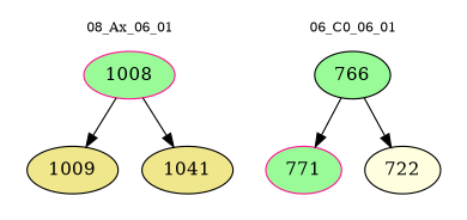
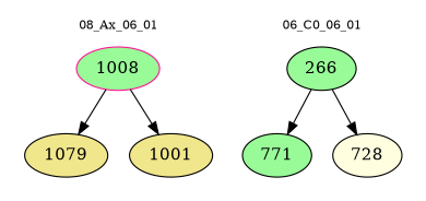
  digraph {
    node [color=black fillcolor=palegreen style=filled]
    edge [color=black]
-   n1 [fillcolor=khaki label=1009]
+   n1 [fillcolor=khaki label=1079]
    n2 [color=deeppink label=1008]
-   n3 [fillcolor=khaki label=1041]
-   n4 [label=766]
-   n5 [color=deeppink label=771]
-   n6 [fillcolor=lightyellow label=722]
+   n3 [fillcolor=khaki label=1001]
+   n4 [label=266]
+   n5 [label=771]
+   n6 [fillcolor=lightyellow label=728]
    subgraph cluster_1 {
      color=white
      fontsize=10
      label="08_Ax_06_01"
      n1
      n2
      n3
    }
    subgraph cluster_2 {
      color=white
      fontsize=10
      label="06_C0_06_01"
      n4
      n5
      n6
    }
    n2 -> n1
    n2 -> n3
    n4 -> n5
    n4 -> n6
  }
